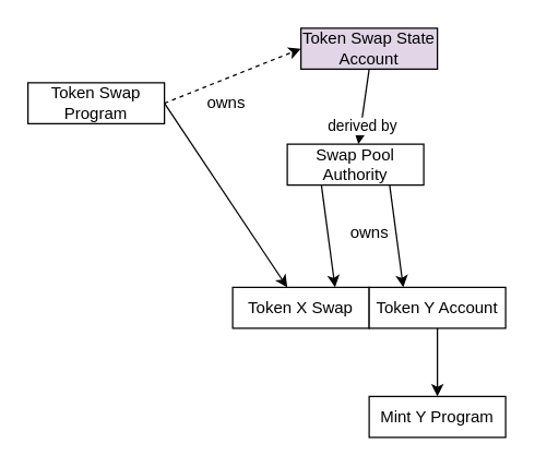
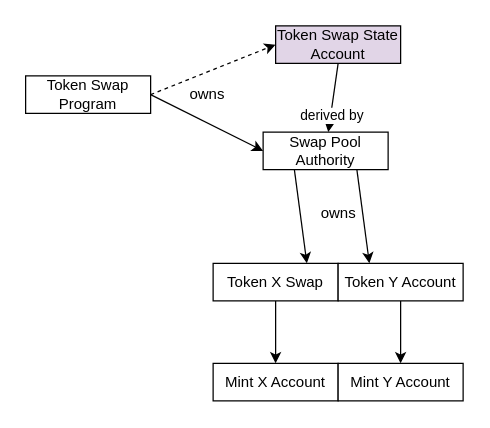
  <mxCell id="0" />
  <mxCell id="1" parent="0" />
  <mxCell id="2" style="edgeStyle=none;html=1;exitX=0.5;exitY=1;exitDx=0;exitDy=0;" edge="1" parent="1" source="4" target="7"><mxGeometry relative="1" as="geometry" /></mxCell>
  <mxCell id="3" value="derived by" style="edgeLabel;html=1;align=center;verticalAlign=middle;resizable=0;points=[];" vertex="1" connectable="0" parent="2"><mxGeometry x="0.5" relative="1" as="geometry"><mxPoint as="offset" /></mxGeometry></mxCell>
  <mxCell id="4" value="Token Swap State Account" style="rounded=0;whiteSpace=wrap;html=1;fillColor=#e1d5e7;" vertex="1" parent="1"><mxGeometry x="220" y="20" width="100" height="30" as="geometry" /></mxCell>
  <mxCell id="5" style="edgeStyle=none;html=1;exitX=0.25;exitY=1;exitDx=0;exitDy=0;entryX=0.75;entryY=0;entryDx=0;entryDy=0;" edge="1" parent="1" source="7" target="12"><mxGeometry relative="1" as="geometry" /></mxCell>
  <mxCell id="6" style="edgeStyle=none;html=1;exitX=0.75;exitY=1;exitDx=0;exitDy=0;entryX=0.25;entryY=0;entryDx=0;entryDy=0;" edge="1" parent="1" source="7" target="14"><mxGeometry relative="1" as="geometry" /></mxCell>
  <mxCell id="7" value="Swap Pool Authority" style="rounded=0;whiteSpace=wrap;html=1;" vertex="1" parent="1"><mxGeometry x="210" y="105" width="100" height="30" as="geometry" /></mxCell>
  <mxCell id="8" style="edgeStyle=none;html=1;exitX=1;exitY=0.5;exitDx=0;exitDy=0;entryX=0;entryY=0.5;entryDx=0;entryDy=0;dashed=1;" edge="1" parent="1" source="10" target="4"><mxGeometry relative="1" as="geometry" /></mxCell>
- <mxCell id="9" style="edgeStyle=none;html=1;exitX=1;exitY=0.5;exitDx=0;exitDy=0;" edge="1" parent="1" source="10" target="12"><mxGeometry relative="1" as="geometry" /></mxCell>
+ <mxCell id="9" style="edgeStyle=none;html=1;exitX=1;exitY=0.5;exitDx=0;exitDy=0;entryX=0;entryY=0.5;entryDx=0;entryDy=0;" edge="1" parent="1" source="10" target="7"><mxGeometry relative="1" as="geometry" /></mxCell>
  <mxCell id="10" value="Token Swap Program" style="rounded=0;whiteSpace=wrap;html=1;" vertex="1" parent="1"><mxGeometry x="20" y="60" width="100" height="30" as="geometry" /></mxCell>
+ <mxCell id="11" style="edgeStyle=none;html=1;exitX=0.5;exitY=1;exitDx=0;exitDy=0;entryX=0.5;entryY=0;entryDx=0;entryDy=0;" edge="1" parent="1" source="12" target="16"><mxGeometry relative="1" as="geometry" /></mxCell>
  <mxCell id="12" value="Token X Swap" style="rounded=0;whiteSpace=wrap;html=1;" vertex="1" parent="1"><mxGeometry x="170" y="210" width="100" height="30" as="geometry" /></mxCell>
  <mxCell id="13" style="edgeStyle=none;html=1;exitX=0.5;exitY=1;exitDx=0;exitDy=0;entryX=0.5;entryY=0;entryDx=0;entryDy=0;" edge="1" parent="1" source="14" target="17"><mxGeometry relative="1" as="geometry" /></mxCell>
  <mxCell id="14" value="Token Y Account" style="rounded=0;whiteSpace=wrap;html=1;" vertex="1" parent="1"><mxGeometry x="270" y="210" width="100" height="30" as="geometry" /></mxCell>
  <mxCell id="15" value="owns" style="text;html=1;align=center;verticalAlign=middle;resizable=0;points=[];autosize=1;strokeColor=none;fillColor=none;" vertex="1" parent="1"><mxGeometry x="245" y="155" width="50" height="30" as="geometry" /></mxCell>
- <mxCell id="17" value="Mint Y Program" style="rounded=0;whiteSpace=wrap;html=1;" vertex="1" parent="1"><mxGeometry x="270" y="290" width="100" height="30" as="geometry" /></mxCell>
+ <mxCell id="16" value="Mint X Account" style="rounded=0;whiteSpace=wrap;html=1;" vertex="1" parent="1"><mxGeometry x="170" y="290" width="100" height="30" as="geometry" /></mxCell>
+ <mxCell id="17" value="Mint Y Account" style="rounded=0;whiteSpace=wrap;html=1;" vertex="1" parent="1"><mxGeometry x="270" y="290" width="100" height="30" as="geometry" /></mxCell>
  <mxCell id="18" value="owns" style="text;html=1;align=center;verticalAlign=middle;resizable=0;points=[];autosize=1;strokeColor=none;fillColor=none;" vertex="1" parent="1"><mxGeometry x="140" y="60" width="50" height="30" as="geometry" /></mxCell>
